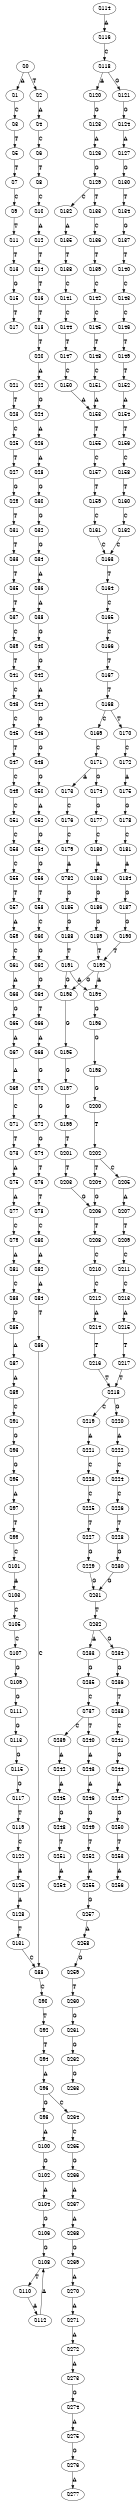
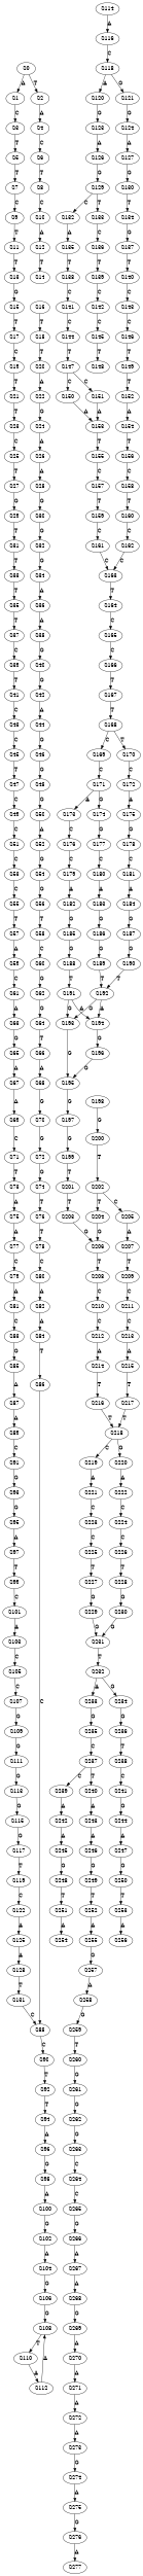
  strict digraph {
    S0
    S1
    S2
    S3
    S4
    S5
    S6
    S7
    S8
    S9
    S10
    S11
    S12
    S13
    S14
    S15
    S16
    S17
    S18
+   S19
    S20
    S21
    S22
    S23
    S24
    S25
    S26
    S27
    S28
    S29
    S30
    S31
    S32
    S33
    S34
    S35
    S36
    S37
    S38
    S39
    S40
    S41
    S42
    S43
    S44
    S45
    S46
    S47
    S48
    S49
    S50
    S51
    S52
    S53
    S54
    S55
    S56
    S57
    S58
    S59
    S60
    S61
    S62
    S63
    S64
    S65
    S66
    S67
    S68
    S69
    S70
    S71
    S72
    S73
    S74
    S75
    S76
    S77
    S78
    S79
    S80
    S81
    S82
    S83
    S84
    S85
    S86
    S87
    S88
    S89
    S90
    S91
    S92
    S93
    S94
    S95
    S96
    S97
    S98
    S99
    S100
    S101
    S102
    S103
    S104
    S105
    S106
    S107
    S108
    S109
    S110
    S111
    S112
    S113
    S115
    S114
    S116
    S117
    S118
    S119
    S120
    S121
    S122
    S123
    S124
    S125
    S126
    S127
    S128
    S129
    S130
    S131
    S132
    S133
    S134
    S135
    S136
    S137
    S138
    S139
    S140
    S141
    S142
    S143
    S144
    S145
    S146
    S147
    S148
    S149
    S150
    S151
    S152
    S153
    S154
    S155
    S156
    S157
    S158
    S159
    S160
    S161
    S162
    S163
    S164
    S165
    S166
    S167
    S168
    S169
    S170
    S171
    S172
    S173
    S174
    S175
    S176
    S177
    S178
    S179
    S180
    S181
-   S182 [label=S782]
+   S182
    S183
    S184
    S185
    S186
    S187
    S188
    S189
    S190
    S191
    S192
    S193
    S194
    S195
    S196
    S197
    S198
    S199
    S200
    S201
    S202
    S203
    S204
    S205
    S206
    S207
    S208
    S209
    S210
    S211
    S212
    S213
    S214
    S215
    S216
    S217
    S218
    S219
    S220
    S221
    S222
    S223
    S224
    S225
    S226
    S227
    S228
    S229
    S230
    S231
    S232
    S233
    S234
    S235
    S236
-   S237 [label=S737]
+   S237
    S238
    S239
    S240
    S241
    S242
    S243
    S244
    S245
    S246
    S247
    S248
    S249
    S250
    S251
    S252
    S253
    S254
    S255
    S256
    S257
    S258
    S259
    S260
    S261
    S262
    S263
    S264
    S265
    S266
    S267
    S268
    S269
    S270
    S271
    S272
    S273
    S274
    S275
    S276
    S277
    S0 -> S1 [label=A]
    S0 -> S2 [label=T]
    S1 -> S3 [label=C]
    S2 -> S4 [label=A]
    S3 -> S5 [label=T]
    S4 -> S6 [label=C]
    S5 -> S7 [label=T]
    S6 -> S8 [label=T]
    S7 -> S9 [label=C]
    S8 -> S10 [label=C]
    S9 -> S11 [label=T]
    S10 -> S12 [label=A]
    S11 -> S13 [label=T]
    S12 -> S14 [label=T]
    S13 -> S15 [label=G]
-   S14 -> S16 [label=T]
    S15 -> S17 [label=T]
    S16 -> S18 [label=T]
+   S17 -> S19 [label=C]
    S18 -> S20 [label=T]
+   S19 -> S21 [label=T]
    S20 -> S22 [label=A]
    S21 -> S23 [label=T]
    S22 -> S24 [label=G]
    S23 -> S25 [label=C]
    S24 -> S26 [label=A]
    S25 -> S27 [label=T]
    S26 -> S28 [label=A]
    S27 -> S29 [label=G]
    S28 -> S30 [label=G]
    S29 -> S31 [label=T]
    S30 -> S32 [label=G]
    S31 -> S33 [label=T]
    S32 -> S34 [label=G]
    S33 -> S35 [label=T]
    S34 -> S36 [label=A]
    S35 -> S37 [label=T]
    S36 -> S38 [label=A]
    S37 -> S39 [label=C]
    S38 -> S40 [label=G]
    S39 -> S41 [label=T]
    S40 -> S42 [label=G]
    S41 -> S43 [label=C]
    S42 -> S44 [label=A]
    S43 -> S45 [label=C]
    S44 -> S46 [label=G]
    S45 -> S47 [label=T]
    S46 -> S48 [label=G]
    S47 -> S49 [label=C]
    S48 -> S50 [label=G]
    S49 -> S51 [label=C]
    S50 -> S52 [label=A]
    S51 -> S53 [label=C]
    S52 -> S54 [label=G]
    S53 -> S55 [label=C]
    S54 -> S56 [label=G]
    S55 -> S57 [label=T]
    S56 -> S58 [label=T]
    S57 -> S59 [label=A]
    S58 -> S60 [label=C]
    S59 -> S61 [label=C]
    S60 -> S62 [label=G]
    S61 -> S63 [label=A]
    S62 -> S64 [label=G]
    S63 -> S65 [label=G]
    S64 -> S66 [label=T]
    S65 -> S67 [label=A]
    S66 -> S68 [label=A]
    S67 -> S69 [label=A]
    S68 -> S70 [label=G]
    S69 -> S71 [label=C]
    S70 -> S72 [label=G]
    S71 -> S73 [label=T]
    S72 -> S74 [label=G]
    S73 -> S75 [label=A]
    S74 -> S76 [label=T]
    S75 -> S77 [label=A]
    S76 -> S78 [label=T]
    S77 -> S79 [label=C]
    S78 -> S80 [label=C]
    S79 -> S81 [label=A]
    S80 -> S82 [label=A]
    S81 -> S83 [label=C]
    S82 -> S84 [label=A]
    S83 -> S85 [label=G]
    S84 -> S86 [label=T]
    S85 -> S87 [label=A]
    S86 -> S88 [label=C]
    S87 -> S89 [label=A]
    S88 -> S90 [label=C]
    S89 -> S91 [label=C]
    S90 -> S92 [label=T]
    S91 -> S93 [label=G]
    S92 -> S94 [label=T]
    S93 -> S95 [label=G]
    S94 -> S96 [label=A]
    S95 -> S97 [label=A]
    S96 -> S98 [label=G]
    S97 -> S99 [label=T]
    S98 -> S100 [label=A]
    S99 -> S101 [label=C]
    S100 -> S102 [label=G]
    S101 -> S103 [label=A]
    S102 -> S104 [label=A]
    S103 -> S105 [label=C]
    S104 -> S106 [label=G]
    S105 -> S107 [label=C]
    S106 -> S108 [label=G]
    S107 -> S109 [label=G]
    S108 -> S110 [label=T]
    S109 -> S111 [label=G]
    S110 -> S112 [label=A]
    S111 -> S113 [label=G]
    S112 -> S108 [label=A]
    S113 -> S115 [label=G]
    S115 -> S117 [label=G]
    S114 -> S116 [label=A]
    S116 -> S118 [label=C]
    S117 -> S119 [label=T]
    S118 -> S120 [label=A]
    S118 -> S121 [label=G]
    S119 -> S122 [label=C]
    S120 -> S123 [label=G]
    S121 -> S124 [label=G]
    S122 -> S125 [label=A]
    S123 -> S126 [label=A]
    S124 -> S127 [label=A]
    S125 -> S128 [label=A]
    S126 -> S129 [label=G]
    S127 -> S130 [label=G]
    S128 -> S131 [label=T]
    S129 -> S132 [label=C]
    S129 -> S133 [label=T]
    S130 -> S134 [label=T]
    S131 -> S88 [label=C]
    S132 -> S135 [label=A]
    S133 -> S136 [label=C]
    S134 -> S137 [label=G]
    S135 -> S138 [label=T]
    S136 -> S139 [label=T]
    S137 -> S140 [label=T]
    S138 -> S141 [label=C]
    S139 -> S142 [label=C]
    S140 -> S143 [label=C]
    S141 -> S144 [label=C]
    S142 -> S145 [label=C]
    S143 -> S146 [label=C]
    S144 -> S147 [label=T]
    S145 -> S148 [label=T]
    S146 -> S149 [label=T]
    S147 -> S150 [label=C]
-   S148 -> S151 [label=C]
+   S147 -> S151 [label=C]
    S149 -> S152 [label=T]
    S150 -> S153 [label=A]
    S151 -> S153 [label=A]
    S152 -> S154 [label=A]
    S153 -> S155 [label=T]
    S154 -> S156 [label=T]
    S155 -> S157 [label=C]
    S156 -> S158 [label=C]
    S157 -> S159 [label=T]
    S158 -> S160 [label=T]
    S159 -> S161 [label=C]
    S160 -> S162 [label=C]
    S161 -> S163 [label=C]
    S162 -> S163 [label=C]
    S163 -> S164 [label=T]
    S164 -> S165 [label=C]
    S165 -> S166 [label=C]
    S166 -> S167 [label=T]
    S167 -> S168 [label=T]
    S168 -> S169 [label=C]
    S168 -> S170 [label=T]
    S169 -> S171 [label=C]
    S170 -> S172 [label=C]
    S171 -> S173 [label=A]
    S171 -> S174 [label=G]
    S172 -> S175 [label=A]
    S173 -> S176 [label=C]
    S174 -> S177 [label=G]
    S175 -> S178 [label=G]
    S176 -> S179 [label=C]
    S177 -> S180 [label=C]
    S178 -> S181 [label=C]
    S179 -> S182 [label=A]
    S180 -> S183 [label=A]
    S181 -> S184 [label=A]
    S182 -> S185 [label=G]
    S183 -> S186 [label=G]
    S184 -> S187 [label=G]
    S185 -> S188 [label=G]
    S186 -> S189 [label=G]
    S187 -> S190 [label=G]
    S188 -> S191 [label=T]
    S189 -> S192 [label=T]
    S190 -> S192 [label=T]
    S191 -> S193 [label=G]
    S191 -> S194 [label=A]
    S192 -> S193 [label=G]
    S192 -> S194 [label=A]
    S193 -> S195 [label=G]
    S194 -> S196 [label=G]
    S195 -> S197 [label=G]
-   S196 -> S198 [label=G]
+   S196 -> S195 [label=G]
    S197 -> S199 [label=G]
    S198 -> S200 [label=G]
    S199 -> S201 [label=T]
    S200 -> S202 [label=T]
    S201 -> S203 [label=T]
    S202 -> S204 [label=T]
    S202 -> S205 [label=C]
    S203 -> S206 [label=G]
    S204 -> S206 [label=G]
    S205 -> S207 [label=A]
    S206 -> S208 [label=T]
    S207 -> S209 [label=T]
    S208 -> S210 [label=C]
    S209 -> S211 [label=C]
    S210 -> S212 [label=C]
    S211 -> S213 [label=C]
    S212 -> S214 [label=A]
    S213 -> S215 [label=A]
    S214 -> S216 [label=T]
    S215 -> S217 [label=T]
    S216 -> S218 [label=T]
    S217 -> S218 [label=T]
    S218 -> S219 [label=C]
    S218 -> S220 [label=G]
    S219 -> S221 [label=A]
    S220 -> S222 [label=A]
    S221 -> S223 [label=C]
    S222 -> S224 [label=C]
    S223 -> S225 [label=C]
    S224 -> S226 [label=C]
    S225 -> S227 [label=T]
    S226 -> S228 [label=T]
    S227 -> S229 [label=G]
    S228 -> S230 [label=G]
    S229 -> S231 [label=G]
    S230 -> S231 [label=G]
    S231 -> S232 [label=T]
    S232 -> S233 [label=A]
    S232 -> S234 [label=G]
    S233 -> S235 [label=G]
    S234 -> S236 [label=G]
    S235 -> S237 [label=C]
    S236 -> S238 [label=T]
    S237 -> S239 [label=C]
    S237 -> S240 [label=T]
    S238 -> S241 [label=C]
    S239 -> S242 [label=A]
    S240 -> S243 [label=A]
    S241 -> S244 [label=G]
    S242 -> S245 [label=A]
    S243 -> S246 [label=A]
    S244 -> S247 [label=A]
    S245 -> S248 [label=G]
    S246 -> S249 [label=G]
    S247 -> S250 [label=G]
    S248 -> S251 [label=T]
    S249 -> S252 [label=T]
    S250 -> S253 [label=T]
    S251 -> S254 [label=A]
    S252 -> S255 [label=A]
    S253 -> S256 [label=A]
    S255 -> S257 [label=G]
    S257 -> S258 [label=A]
    S258 -> S259 [label=G]
    S259 -> S260 [label=T]
    S260 -> S261 [label=G]
    S261 -> S262 [label=G]
    S262 -> S263 [label=G]
-   S96 -> S264 [label=C]
+   S263 -> S264 [label=C]
    S264 -> S265 [label=C]
    S265 -> S266 [label=G]
    S266 -> S267 [label=A]
    S267 -> S268 [label=A]
    S268 -> S269 [label=G]
    S269 -> S270 [label=A]
    S270 -> S271 [label=A]
    S271 -> S272 [label=A]
    S272 -> S273 [label=A]
    S273 -> S274 [label=G]
    S274 -> S275 [label=A]
    S275 -> S276 [label=G]
    S276 -> S277 [label=A]
  }
